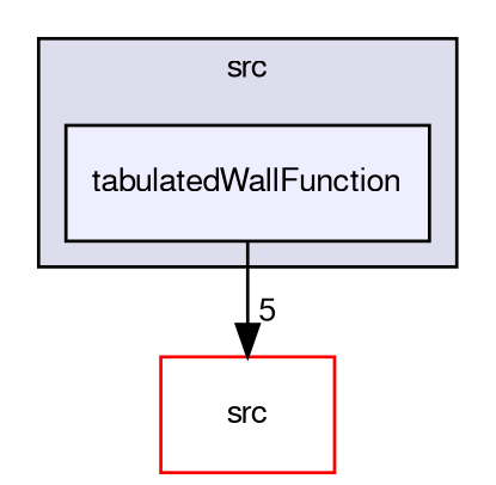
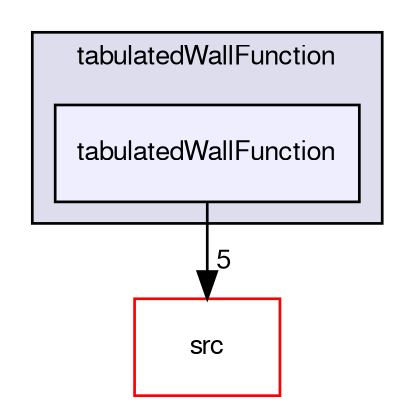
  digraph {
    compound=true
    node [fontname=FreeSans fontsize=10 shape=box]
    n1 [fillcolor="#eeeeff" label=tabulatedWallFunction pencolor=black style=filled]
    n2 [color=red label=src]
    subgraph cluster_1 {
      bgcolor="#ddddee"
      fontname=FreeSans
      fontsize=10
-     label=src
+     label=tabulatedWallFunction
      pencolor=black
      n1
    }
    n1 -> n2 [headlabel=5 labeldistance=1.5 labelfontname=FreeSans labelfontsize=10]
  }
